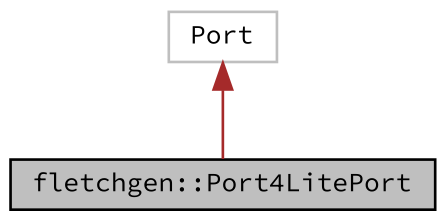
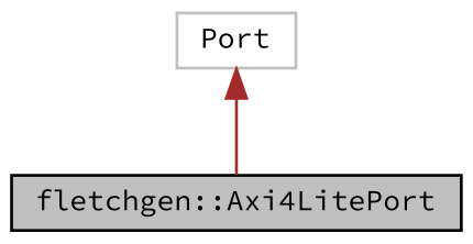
  digraph {
    fontname="Source Code Pro"
    node [fontname="Source Code Pro" fontsize=10 shape=record style=filled]
-   n1 [color=black fillcolor=grey75 fontcolor=black height=0.2 label="fletchgen::Port4LitePort" width=0.4]
+   n1 [color=black fillcolor=grey75 fontcolor=black height=0.2 label="fletchgen::Axi4LitePort" width=0.4]
    n2 [color=grey75 fillcolor=white height=0.2 label=Port width=0.4]
    n2 -> n1 [color=brown dir=back fontname="Source Code Pro" fontsize=10 labelfontname=Helvetica labelfontsize=10 style=solid]
  }
